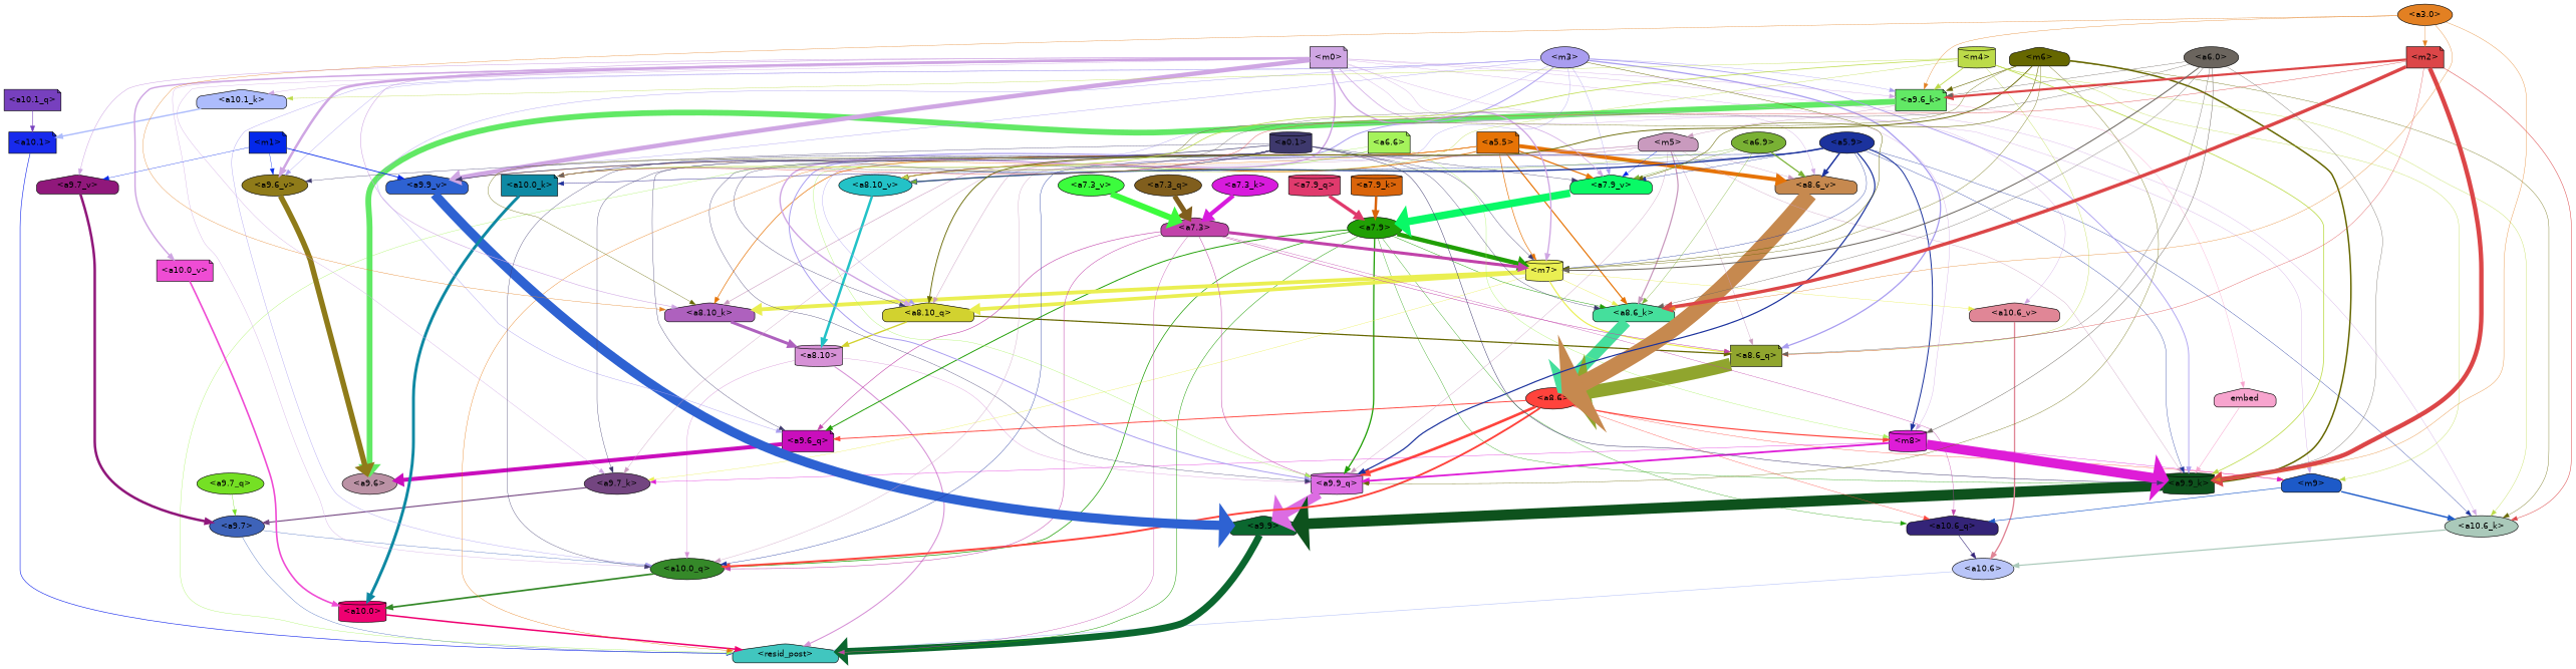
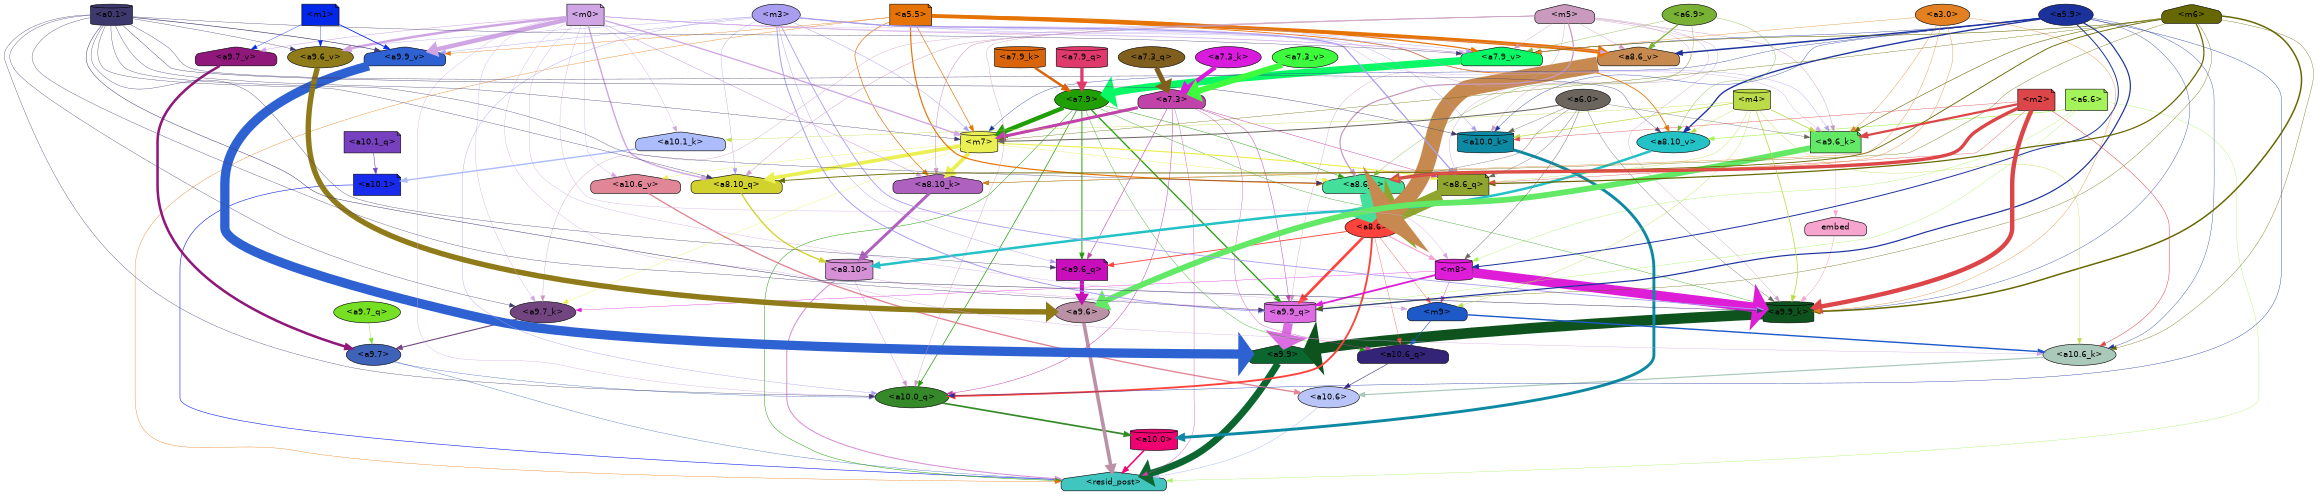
  strict digraph {
    splines=true
    node [color=black fontname=Helvetica shape=ellipse style="filled, rounded"]
    edge [color="#cfa6e3" penwidth=0.6]
    "<a10.6>" [fillcolor="#b9c5f8"]
    "<resid_post>" [fillcolor="#41c6bf" shape=house]
    "<a10.1>" [fillcolor="#182aec" shape=note]
    "<a10.0>" [fillcolor="#ef0171" shape=cylinder]
    "<a9.9>" [fillcolor="#0b672f" shape=house]
    "<a9.7>" [fillcolor="#3e63b9"]
    "<a10.0_q>" [fillcolor="#358929"]
    "<a9.6>" [fillcolor="#bb92a5"]
    "<a8.10>" [fillcolor="#d691d6" shape=cylinder]
    "<a9.9_q>" [fillcolor="#dc6ce2" shape=cylinder]
    "<a7.9>" [fillcolor="#209f05"]
    "<a10.6_q>" [fillcolor="#342478" shape=house]
    "<m7>" [fillcolor="#eaef52" shape=cylinder]
    "<a9.6_q>" [fillcolor="#c90ebc" shape=note]
    "<a9.9_k>" [fillcolor="#0e521d" shape=cylinder]
    "<a8.6_k>" [fillcolor="#45df9c" shape=house]
    "<a8.6_q>" [fillcolor="#90a52e" shape=note]
    "<a8.10_k>" [fillcolor="#ae61be" shape=house]
    "<a10.6_v>" [fillcolor="#e08696" shape=house]
    "<a9.7_k>" [fillcolor="#734580"]
    "<a8.10_q>" [fillcolor="#d2d22f" shape=house]
    "<a8.6>" [fillcolor="#ff433c"]
    "<m8>" [fillcolor="#de1dd7" shape=cylinder]
    "<m9>" [fillcolor="#1d5ac8" shape=house]
    "<a7.3>" [fillcolor="#c143aa" shape=house]
    "<a6.6>" [fillcolor="#a5f35b" shape=note]
    "<a8.10_v>" [fillcolor="#23c2c7"]
    "<a10.6_k>" [fillcolor="#aac9ba"]
    "<a5.5>" [fillcolor="#e67305" shape=note]
    "<a9.9_v>" [fillcolor="#2e62d2" shape=house]
    "<a8.6_v>" [fillcolor="#c6894f" shape=house]
    "<a7.9_v>" [fillcolor="#09f966" shape=house]
    "<a10.1_q>" [fillcolor="#7740be" shape=note]
    "<a10.1_k>" [fillcolor="#adbcfc" shape=house]
-   "<a10.0_k>" [fillcolor="#0e89a3" shape=note]
-   "<a10.0_v>" [fillcolor="#ef4cd4" shape=note]
+   "<a10.0_k>" [fillcolor="#0e89a3" shape=cylinder]
    "<m5>" [fillcolor="#c99abe" shape=house]
    "<a9.6_k>" [fillcolor="#62e965" shape=note]
    embed [fillcolor="#f7a4ce" shape=house]
    "<a5.9>" [fillcolor="#1b329d"]
    "<m3>" [fillcolor="#a99df0"]
    "<a9.6_v>" [fillcolor="#8f7b19"]
    "<m0>" [fillcolor="#cfa6e3" shape=note]
    "<a9.7_v>" [fillcolor="#90187b" shape=house]
    "<a0.1>" [fillcolor="#3e396d" shape=cylinder]
    "<m6>" [fillcolor="#666700" shape=house]
    "<m4>" [fillcolor="#bcdb49" shape=cylinder]
    "<m2>" [fillcolor="#dc4648" shape=note]
    "<a6.0>" [fillcolor="#6b655e"]
    "<m1>" [fillcolor="#0428ea" shape=note]
    "<a9.7_q>" [fillcolor="#75e024"]
    "<a3.0>" [fillcolor="#e38022"]
    "<a6.9>" [fillcolor="#79b134"]
    "<a7.9_q>" [fillcolor="#e03a6d" shape=cylinder]
    "<a7.3_q>" [fillcolor="#805e1d"]
    "<a7.9_k>" [fillcolor="#da640a" shape=cylinder]
    "<a7.3_k>" [fillcolor="#d81bdd"]
    "<a7.3_v>" [fillcolor="#3cfc3d"]
    "<a10.6>" -> "<resid_post>" [color="#b9c5f8" penwidth=0.9498605728149414]
    "<a10.1>" -> "<resid_post>" [color="#182aec" penwidth=1.0084514617919922]
    "<a10.0>" -> "<resid_post>" [color="#ef0171" penwidth=2.5814952850341797]
    "<a9.9>" -> "<resid_post>" [color="#0b672f" penwidth=11.610888481140137]
    "<a9.7>" -> "<resid_post>" [color="#3e63b9"]
    "<a9.7>" -> "<a10.0_q>" [color="#3e63b9"]
    "<a10.0_q>" -> "<a10.0>" [color="#358929" penwidth=2.905670166015625]
+   "<a9.6>" -> "<resid_post>" [color="#bb92a5" penwidth=6.121421813964844]
    "<a8.10>" -> "<resid_post>" [color="#d691d6" penwidth=1.7841739654541016]
    "<a8.10>" -> "<a10.0_q>" [color="#d691d6" penwidth=0.6612663269042969]
    "<a8.10>" -> "<a9.9_q>" [color="#d691d6"]
    "<a9.9_q>" -> "<a9.9>" [color="#dc6ce2" penwidth=15.310546875]
    "<a7.9>" -> "<resid_post>" [color="#209f05" penwidth=0.8109169006347656]
    "<a7.9>" -> "<a10.0_q>" [color="#209f05" penwidth=1.19378662109375]
    "<a7.9>" -> "<a9.9_q>" [color="#209f05" penwidth=2.1764984130859375]
    "<a7.9>" -> "<a10.6_q>" [color="#209f05"]
    "<a7.9>" -> "<m7>" [color="#209f05" penwidth=7.3899383544921875]
    "<a7.9>" -> "<a9.6_q>" [color="#209f05" penwidth=1.6184196472167969]
    "<a7.9>" -> "<a9.9_k>" [color="#209f05"]
    "<a7.9>" -> "<a8.6_k>" [color="#209f05" penwidth=0.7570610046386719]
    "<a10.6_q>" -> "<a10.6>" [color="#342478" penwidth=0.9244728088378906]
    "<m7>" -> "<a8.6_k>" [color="#eaef52" penwidth=0.6821136474609375]
    "<m7>" -> "<a8.6_q>" [color="#eaef52" penwidth=1.9677276611328125]
    "<m7>" -> "<a8.10_k>" [color="#eaef52" penwidth=6.505390167236328]
    "<m7>" -> "<a10.6_v>" [color="#eaef52"]
    "<m7>" -> "<a9.7_k>" [color="#eaef52"]
    "<m7>" -> "<a8.10_q>" [color="#eaef52" penwidth=6.2237091064453125]
    "<a9.6_q>" -> "<a9.6>" [color="#c90ebc" penwidth=6.823722839355469]
    "<a9.9_k>" -> "<a9.9>" [color="#0e521d" penwidth=17.953022003173828]
    "<a8.6_k>" -> "<a8.6>" [color="#45df9c" penwidth=19.114789962768555]
    "<a8.6_q>" -> "<a8.6>" [color="#90a52e" penwidth=22.21251106262207]
    "<a8.10_k>" -> "<a8.10>" [color="#ae61be" penwidth=5.009056091308594]
    "<a10.6_v>" -> "<a10.6>" [color="#e08696" penwidth=2.290935516357422]
    "<a9.7_k>" -> "<a9.7>" [color="#734580" penwidth=1.85101318359375]
    "<a8.10_q>" -> "<a8.10>" [color="#d2d22f" penwidth=2.2933731079101562]
    "<a8.6>" -> "<a10.0_q>" [color="#ff433c" penwidth=3.1841888427734375]
    "<a8.6>" -> "<a9.9_q>" [color="#ff433c" penwidth=4.482503890991211]
    "<a8.6>" -> "<a10.6_q>" [color="#ff433c"]
    "<a8.6>" -> "<a9.6_q>" [color="#ff433c" penwidth=1.515838623046875]
-   "<a8.6>" -> "<m8>" [color="#ff433c" penwidth=1.972564697265625]
+   "<a8.6>" -> "<m8>" [color="#f7a4ce" penwidth=1.972564697265625]
    "<a8.6>" -> "<m9>" [color="#ff433c"]
    "<m8>" -> "<a9.9_q>" [color="#de1dd7" penwidth=3.073810577392578]
    "<m8>" -> "<a9.9_k>" [color="#de1dd7" penwidth=16.255420684814453]
    "<m8>" -> "<a9.7_k>" [color="#de1dd7"]
    "<m8>" -> "<m9>" [color="#de1dd7"]
    "<m9>" -> "<a10.6_q>" [color="#1d5ac8" penwidth=1.0384025573730469]
    "<m9>" -> "<a10.6_k>" [color="#1d5ac8" penwidth=2.371124267578125]
    "<a7.3>" -> "<resid_post>" [color="#c143aa"]
    "<a7.3>" -> "<a10.0_q>" [color="#c143aa" penwidth=0.8208656311035156]
    "<a7.3>" -> "<a9.9_q>" [color="#c143aa" penwidth=0.8119163513183594]
    "<a7.3>" -> "<a10.6_q>" [color="#c143aa"]
    "<a7.3>" -> "<m7>" [color="#c143aa" penwidth=5.189311981201172]
    "<a7.3>" -> "<a9.6_q>" [color="#c143aa" penwidth=0.9649925231933594]
    "<a7.3>" -> "<a8.6_q>" [color="#c143aa" penwidth=0.7801322937011719]
    "<a6.6>" -> "<resid_post>" [color="#a5f35b"]
    "<a6.6>" -> "<a9.9_q>" [color="#a5f35b"]
    "<a6.6>" -> "<m8>" [color="#a5f35b"]
    "<a6.6>" -> "<a8.10_v>" [color="#a5f35b" penwidth=1.0661506652832031]
    "<a8.10_v>" -> "<a8.10>" [color="#23c2c7" penwidth=4.248416900634766]
    "<a10.6_k>" -> "<a10.6>" [color="#aac9ba" penwidth=2.0319366455078125]
    "<a5.5>" -> "<resid_post>" [color="#e67305"]
    "<a5.5>" -> "<m7>" [color="#e67305" penwidth=1.0865592956542969]
    "<a5.5>" -> "<a8.6_k>" [color="#e67305" penwidth=2.00030517578125]
    "<a5.5>" -> "<a8.10_k>" [color="#e67305" penwidth=1.1390800476074219]
    "<a5.5>" -> "<a8.10_v>" [color="#e67305" penwidth=1.4206085205078125]
    "<a5.5>" -> "<a9.9_v>" [color="#e67305"]
    "<a5.5>" -> "<a8.6_v>" [color="#e67305" penwidth=6.534294128417969]
    "<a5.5>" -> "<a7.9_v>" [color="#e67305" penwidth=2.0819549560546875]
    "<a9.9_v>" -> "<a9.9>" [color="#2e62d2" penwidth=15.728643417358398]
    "<a8.6_v>" -> "<a8.6>" [color="#c6894f" penwidth=27.461654663085938]
    "<a7.9_v>" -> "<a7.9>" [color="#09f966" penwidth=12.677261352539062]
    "<a10.1_q>" -> "<a10.1>" [color="#7740be" penwidth=0.9268798828125]
    "<a10.1_k>" -> "<a10.1>" [color="#adbcfc" penwidth=2.4037628173828125]
    "<a10.0_k>" -> "<a10.0>" [color="#0e89a3" penwidth=4.9319305419921875]
-   "<a10.0_v>" -> "<a10.0>" [color="#ef4cd4" penwidth=2.7666168212890625]
    "<m5>" -> "<a10.0_q>" [color="#c99abe"]
    "<m5>" -> "<a9.9_q>" [color="#c99abe"]
    "<m5>" -> "<a9.9_k>" [color="#c99abe"]
    "<m5>" -> "<a8.6_k>" [color="#c99abe" penwidth=2.1219520568847656]
    "<m5>" -> "<a8.6_q>" [color="#c99abe"]
    "<m5>" -> "<a8.10_k>" [color="#c99abe" penwidth=0.9238471984863281]
    "<m5>" -> "<a9.7_k>" [color="#c99abe"]
    "<m5>" -> "<a8.10_q>" [color="#c99abe" penwidth=0.7198371887207031]
    "<m5>" -> "<a8.6_v>" [color="#c99abe"]
-   "<m5>" -> "<a7.9_v>" [color="#0428ea"]
+   "<m5>" -> "<a7.9_v>" [color="#c99abe"]
    "<m5>" -> "<a10.0_k>" [color="#c99abe"]
-   "<a9.6_k>" -> "<m5>" [color="#c99abe" penwidth=0.7197036743164062]
+   "<m5>" -> "<a9.6_k>" [color="#c99abe" penwidth=0.7197036743164062]
    "<a9.6_k>" -> "<a9.6>" [color="#62e965" penwidth=9.787818908691406]
    "<a9.6_k>" -> embed [color="#f7a4ce"]
    embed -> "<a9.9_k>" [color="#f7a4ce" penwidth=0.8602714538574219]
    "<a5.9>" -> "<a10.0_q>" [color="#1b329d" penwidth=0.6463394165039062]
    "<a5.9>" -> "<a9.9_q>" [color="#1b329d" penwidth=2.019031524658203]
    "<a5.9>" -> "<m7>" [color="#1b329d"]
    "<a5.9>" -> "<a9.9_k>" [color="#1b329d"]
    "<a5.9>" -> "<m8>" [color="#1b329d" penwidth=1.6550712585449219]
    "<a5.9>" -> "<a8.10_v>" [color="#1b329d" penwidth=2.2765426635742188]
    "<a5.9>" -> "<a10.6_k>" [color="#1b329d"]
    "<a5.9>" -> "<a8.6_v>" [color="#1b329d" penwidth=2.4934005737304688]
    "<a5.9>" -> "<a7.9_v>" [color="#1b329d"]
    "<a5.9>" -> "<a10.0_k>" [color="#1b329d"]
    "<m3>" -> "<a10.0_q>" [color="#a99df0" penwidth=0.6597442626953125]
    "<m3>" -> "<a9.9_q>" [color="#a99df0" penwidth=1.6276321411132812]
-   "<m3>" -> "<m7>" [color="#666700" penwidth=0.7659339904785156]
+   "<m3>" -> "<m7>" [color="#a99df0" penwidth=0.7659339904785156]
    "<m3>" -> "<a9.6_q>" [color="#a99df0" penwidth=0.6724472045898438]
    "<m3>" -> "<a9.9_k>" [color="#a99df0" penwidth=1.4574642181396484]
    "<m3>" -> "<a8.6_q>" [color="#a99df0" penwidth=2.1676406860351562]
    "<m3>" -> "<a8.10_q>" [color="#a99df0"]
    "<m3>" -> "<a9.9_v>" [color="#a99df0" penwidth=0.6589469909667969]
    "<m3>" -> "<a7.9_v>" [color="#a99df0"]
    "<m3>" -> "<a10.0_k>" [color="#a99df0" penwidth=0.6506614685058594]
    "<m3>" -> "<a9.6_k>" [color="#a99df0"]
    "<m3>" -> "<a9.6_v>" [color="#a99df0"]
    "<a9.6_v>" -> "<a9.6>" [color="#8f7b19" penwidth=9.212547302246094]
    "<m0>" -> "<a10.0_q>"
    "<m0>" -> "<m7>" [penwidth=2.224945068359375]
    "<m0>" -> "<a8.10_k>" [penwidth=0.9220962524414062]
    "<m0>" -> "<a10.6_v>"
    "<m0>" -> "<a9.7_k>"
    "<m0>" -> "<a8.10_q>" [penwidth=2.3761940002441406]
    "<m0>" -> "<m8>"
    "<m0>" -> "<m9>"
    "<m0>" -> "<a10.6_k>"
    "<m0>" -> "<a9.9_v>" [penwidth=7.537467956542969]
    "<m0>" -> "<a8.6_v>"
    "<m0>" -> "<a7.9_v>" [penwidth=1.2114486694335938]
    "<m0>" -> "<a10.1_k>"
-   "<m0>" -> "<a10.0_v>" [penwidth=2.4083595275878906]
    "<m0>" -> "<a9.6_k>"
    "<m0>" -> "<a9.6_v>" [penwidth=4.1688385009765625]
    "<m0>" -> "<a9.7_v>" [penwidth=0.8575286865234375]
    "<a9.7_v>" -> "<a9.7>" [color="#90187b" penwidth=4.305488586425781]
    "<a0.1>" -> "<a10.0_q>" [color="#3e396d"]
    "<a0.1>" -> "<a9.9_q>" [color="#3e396d"]
    "<a0.1>" -> "<m7>" [color="#3e396d"]
    "<a0.1>" -> "<a9.6_q>" [color="#3e396d"]
    "<a0.1>" -> "<a9.9_k>" [color="#3e396d" penwidth=0.81341552734375]
    "<a0.1>" -> "<a8.6_k>" [color="#3e396d"]
    "<a0.1>" -> "<a9.7_k>" [color="#3e396d"]
    "<a0.1>" -> "<a8.10_q>" [color="#3e396d"]
    "<a0.1>" -> "<a8.10_v>" [color="#3e396d"]
    "<a0.1>" -> "<a9.9_v>" [color="#3e396d" penwidth=1.062591552734375]
    "<a0.1>" -> "<a7.9_v>" [color="#3e396d"]
    "<a0.1>" -> "<a10.0_k>" [color="#3e396d" penwidth=0.6768684387207031]
    "<a0.1>" -> "<a9.6_v>" [color="#3e396d"]
    "<m6>" -> "<a9.9_q>" [color="#666700"]
    "<m6>" -> "<m7>" [color="#666700"]
    "<m6>" -> "<a9.9_k>" [color="#666700" penwidth=2.533975601196289]
-   "<a8.10_q>" -> "<a8.6_q>" [color="#666700" penwidth=2.0796165466308594]
+   "<m6>" -> "<a8.6_q>" [color="#666700" penwidth=2.0796165466308594]
    "<m6>" -> "<a8.10_k>" [color="#666700"]
    "<m6>" -> "<a8.10_q>" [color="#666700" penwidth=1.4854621887207031]
    "<m6>" -> "<a10.6_k>" [color="#666700"]
    "<m6>" -> "<a7.9_v>" [color="#666700" penwidth=0.8897933959960938]
    "<m6>" -> "<a9.6_k>" [color="#666700" penwidth=0.9471282958984375]
    "<m4>" -> "<a9.9_k>" [color="#bcdb49" penwidth=1.3186264038085938]
    "<m4>" -> "<a8.6_q>" [color="#bcdb49"]
    "<m4>" -> "<m9>" [color="#bcdb49"]
    "<m4>" -> "<a8.10_v>" [color="#bcdb49"]
    "<m4>" -> "<a10.6_k>" [color="#bcdb49"]
    "<m4>" -> "<a10.1_k>" [color="#bcdb49"]
    "<m4>" -> "<a10.0_k>" [color="#bcdb49" penwidth=1.230804443359375]
    "<m4>" -> "<a9.6_k>" [color="#bcdb49" penwidth=1.3722038269042969]
    "<m2>" -> "<a9.9_k>" [color="#dc4648" penwidth=7.476325988769531]
    "<m2>" -> "<a8.6_k>" [color="#dc4648" penwidth=5.699577331542969]
    "<m2>" -> "<a8.6_q>" [color="#dc4648"]
    "<m2>" -> "<a10.6_k>" [color="#dc4648" penwidth=0.8380241394042969]
    "<m2>" -> "<a10.0_k>" [color="#dc4648" penwidth=0.6622200012207031]
    "<m2>" -> "<a9.6_k>" [color="#dc4648" penwidth=3.761505126953125]
    "<a6.0>" -> "<m7>" [color="#6b655e" penwidth=1.694061279296875]
    "<a6.0>" -> "<a9.9_k>" [color="#6b655e"]
    "<a6.0>" -> "<a8.6_k>" [color="#6b655e"]
    "<a6.0>" -> "<a8.6_q>" [color="#6b655e"]
    "<a6.0>" -> "<m8>" [color="#6b655e" penwidth=0.7418403625488281]
    "<a6.0>" -> "<a10.0_k>" [color="#6b655e"]
    "<a6.0>" -> "<a9.6_k>" [color="#6b655e"]
    "<m1>" -> "<a9.9_v>" [color="#0428ea" penwidth=1.4082679748535156]
    "<m1>" -> "<a9.6_v>" [color="#0428ea"]
    "<m1>" -> "<a9.7_v>" [color="#0428ea"]
    "<a9.7_q>" -> "<a9.7>" [color="#75e024"]
    "<a3.0>" -> "<a9.9_k>" [color="#e38022"]
    "<a3.0>" -> "<a8.6_k>" [color="#e38022"]
    "<a3.0>" -> "<a8.10_k>" [color="#e38022"]
-   "<a3.0>" -> "<m2>" [color="#e38022"]
+   "<a3.0>" -> "<a7.9_v>" [color="#e38022"]
    "<a3.0>" -> "<a9.6_k>" [color="#e38022"]
    "<a6.9>" -> "<a8.6_k>" [color="#79b134"]
    "<a6.9>" -> "<a8.10_v>" [color="#79b134"]
    "<a6.9>" -> "<a8.6_v>" [color="#79b134" penwidth=2.0546798706054688]
    "<a6.9>" -> "<a7.9_v>" [color="#79b134"]
    "<a7.9_q>" -> "<a7.9>" [color="#e03a6d" penwidth=5.6087493896484375]
    "<a7.3_q>" -> "<a7.3>" [color="#805e1d" penwidth=8.568470001220703]
    "<a7.9_k>" -> "<a7.9>" [color="#da640a" penwidth=4.179893493652344]
    "<a7.3_k>" -> "<a7.3>" [color="#d81bdd" penwidth=7.138481140136719]
    "<a7.3_v>" -> "<a7.3>" [color="#3cfc3d" penwidth=10.205863952636719]
  }
